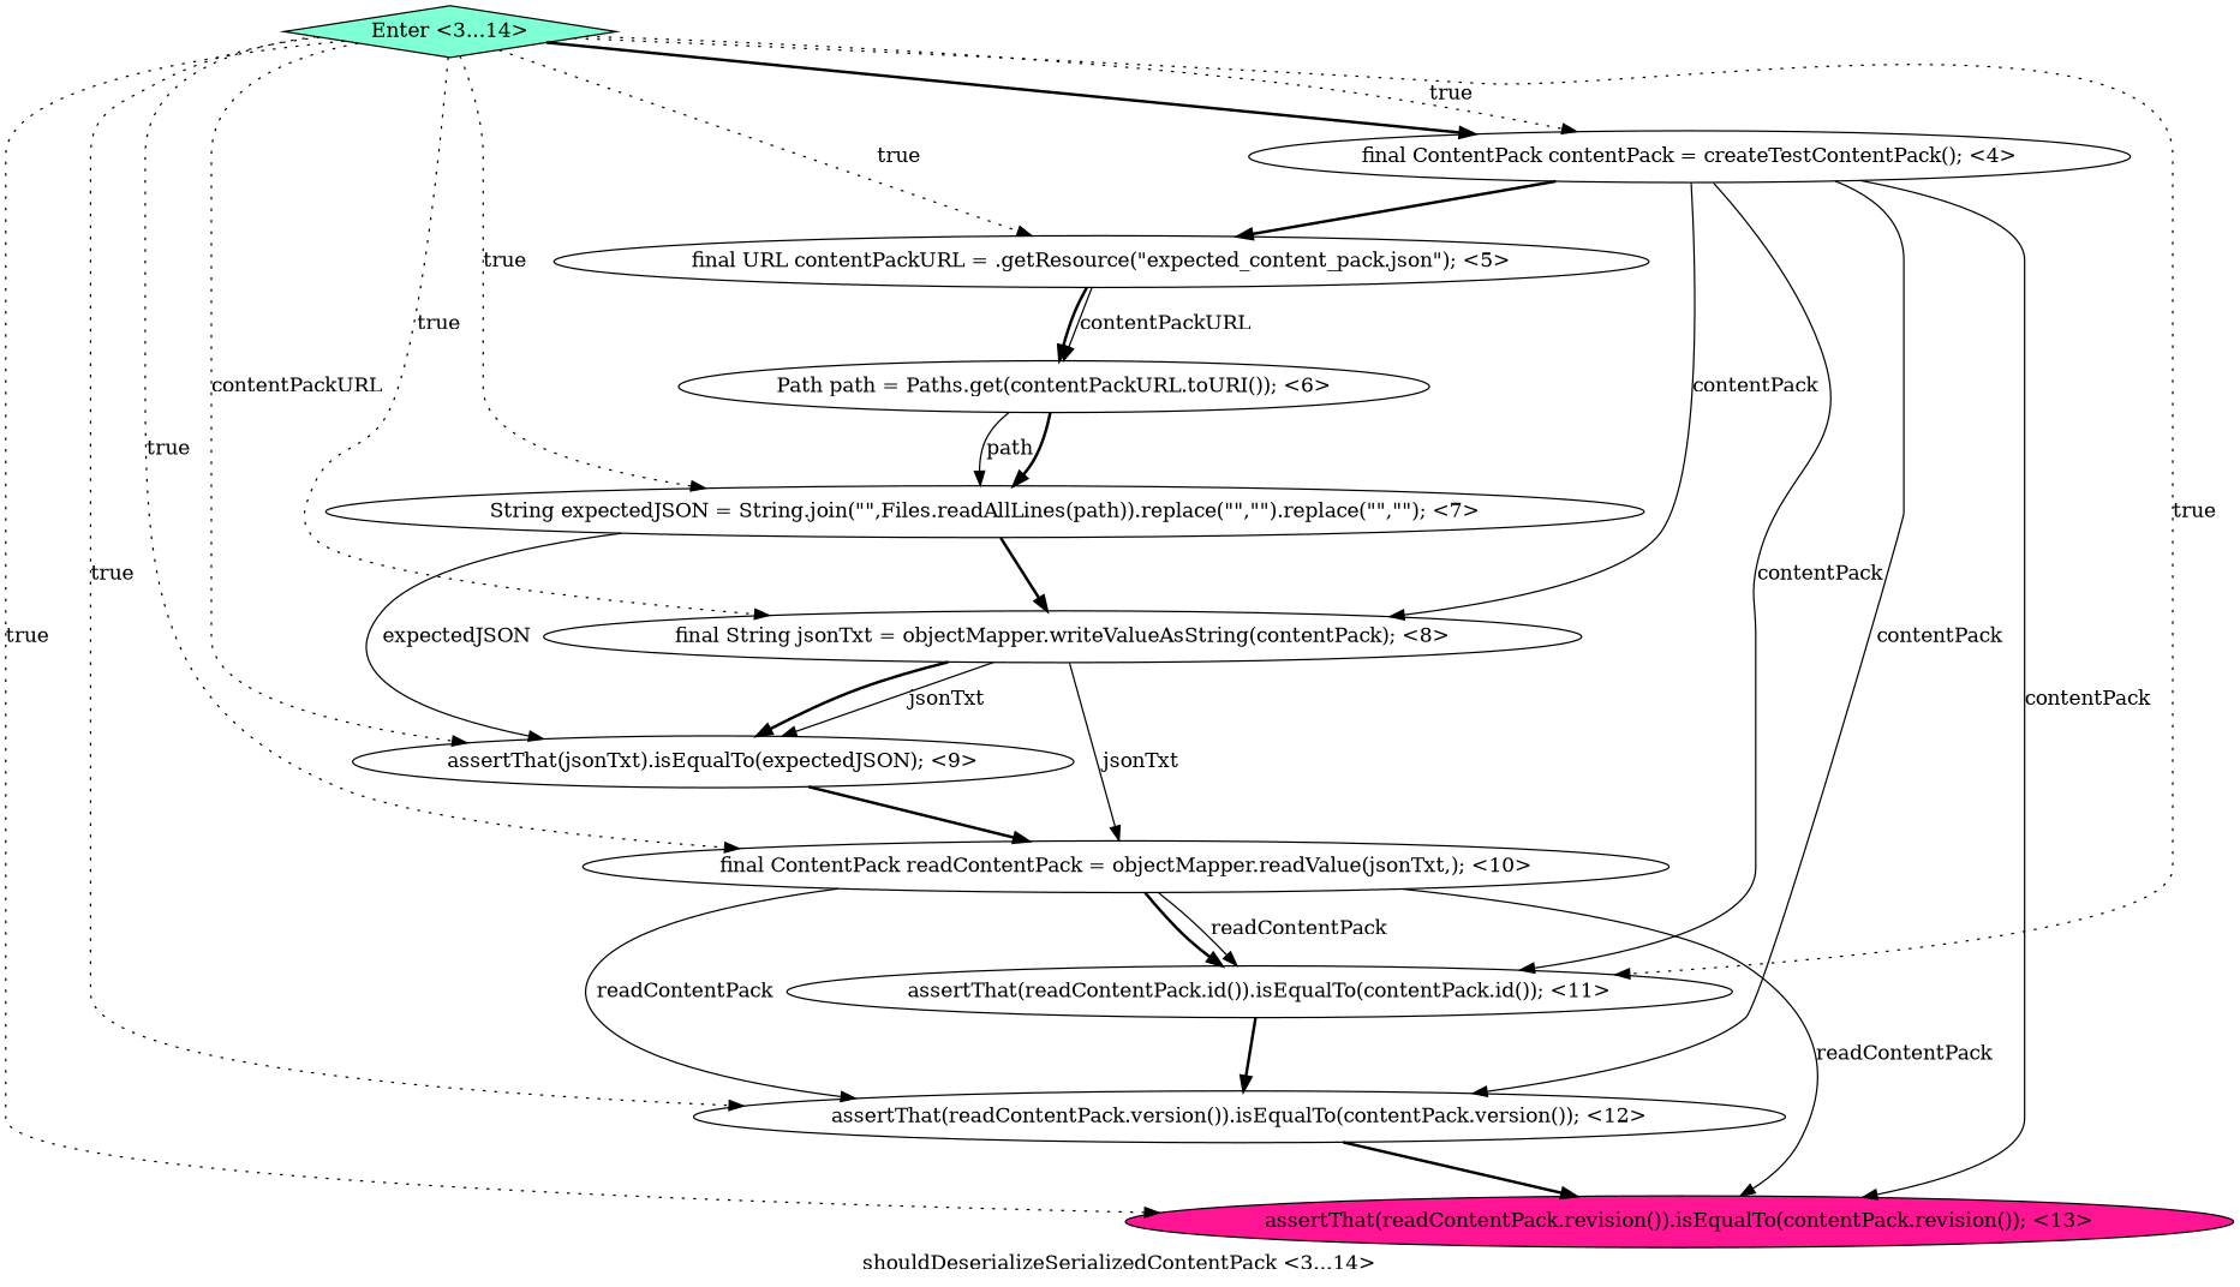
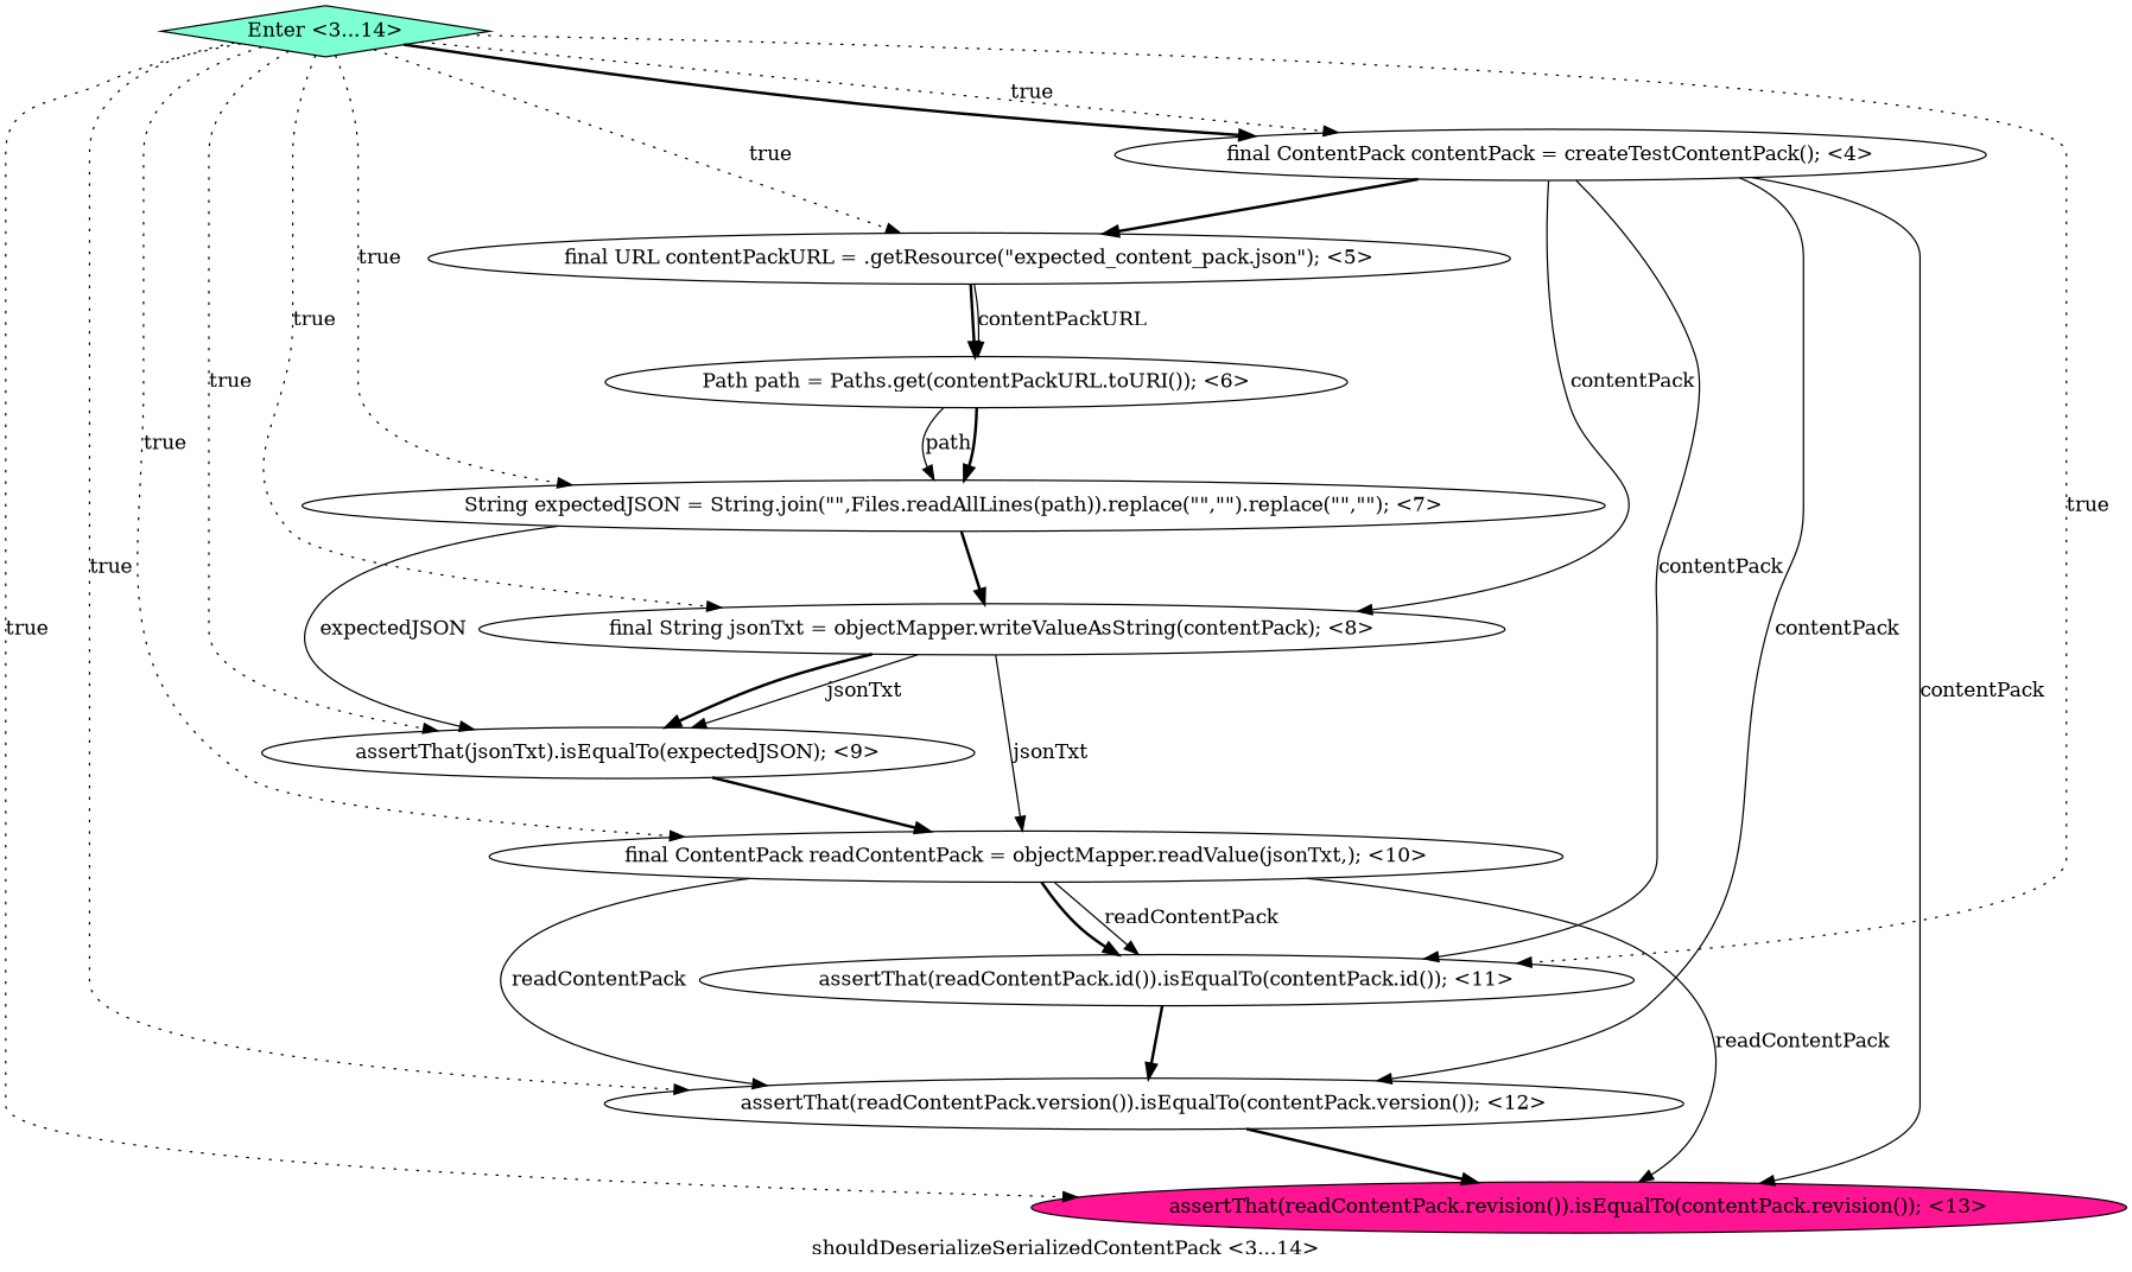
  digraph {
    label="shouldDeserializeSerializedContentPack <3...14>"
    node [fillcolor=white shape=ellipse style=filled]
    edge [style=solid]
    n1 [label="Path path = Paths.get(contentPackURL.toURI()); <6>"]
    n2 [label="String expectedJSON = String.join(\"\",Files.readAllLines(path)).replace(\"\",\"\").replace(\"\",\"\"); <7>"]
    n3 [label="final String jsonTxt = objectMapper.writeValueAsString(contentPack); <8>"]
    n4 [label="assertThat(jsonTxt).isEqualTo(expectedJSON); <9>"]
    n5 [label="final ContentPack readContentPack = objectMapper.readValue(jsonTxt,); <10>"]
    n6 [fillcolor=aquamarine label="Enter <3...14>" shape=diamond]
    n7 [label="final URL contentPackURL = .getResource(\"expected_content_pack.json\"); <5>"]
    n8 [fillcolor=deeppink label="assertThat(readContentPack.revision()).isEqualTo(contentPack.revision()); <13>"]
    n9 [label="final ContentPack contentPack = createTestContentPack(); <4>"]
    n10 [label="assertThat(readContentPack.version()).isEqualTo(contentPack.version()); <12>"]
    n11 [label="assertThat(readContentPack.id()).isEqualTo(contentPack.id()); <11>"]
    n1 -> n2 [label=path]
    n1 -> n2 [style=bold]
    n2 -> n3 [style=bold]
    n2 -> n4 [label=expectedJSON]
    n3 -> n4 [label=jsonTxt]
    n3 -> n4 [style=bold]
    n3 -> n5 [label=jsonTxt]
    n4 -> n5 [style=bold]
    n5 -> n8 [label=readContentPack]
    n5 -> n10 [label=readContentPack]
    n5 -> n11 [label=readContentPack]
    n5 -> n11 [style=bold]
    n6 -> n2 [label=true style=dotted]
    n6 -> n3 [label=true style=dotted]
-   n6 -> n4 [label=contentPackURL style=dotted]
+   n6 -> n4 [label=true style=dotted]
    n6 -> n5 [label=true style=dotted]
    n6 -> n7 [label=true style=dotted]
    n6 -> n8 [label=true style=dotted]
    n6 -> n9 [label=true style=dotted]
    n6 -> n9 [style=bold]
    n6 -> n10 [label=true style=dotted]
    n6 -> n11 [label=true style=dotted]
    n7 -> n1 [label=contentPackURL]
    n7 -> n1 [style=bold]
    n9 -> n3 [label=contentPack]
    n9 -> n7 [style=bold]
    n9 -> n8 [label=contentPack]
    n9 -> n10 [label=contentPack]
    n9 -> n11 [label=contentPack]
    n10 -> n8 [style=bold]
    n11 -> n10 [style=bold]
  }
